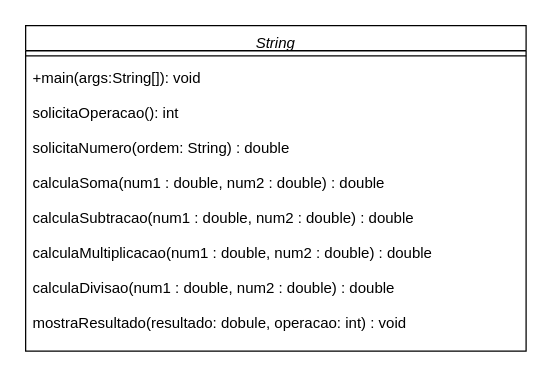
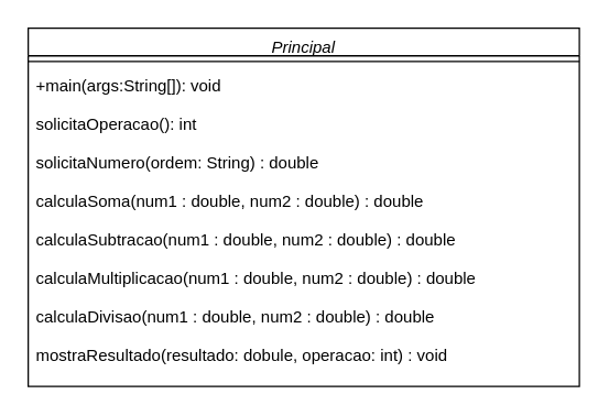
  <mxCell id="0" />
  <mxCell id="1" parent="0" />
- <mxCell id="2" value="String" style="swimlane;fontStyle=2;align=center;verticalAlign=top;childLayout=stackLayout;horizontal=1;startSize=20;horizontalStack=0;resizeParent=1;resizeLast=0;collapsible=1;marginBottom=0;rounded=0;shadow=0;strokeWidth=1;" vertex="1" parent="1"><mxGeometry x="20" y="20" width="400" height="260" as="geometry"><mxRectangle x="220" y="120" width="160" height="26" as="alternateBounds" /></mxGeometry></mxCell>
+ <mxCell id="2" value="Principal" style="swimlane;fontStyle=2;align=center;verticalAlign=top;childLayout=stackLayout;horizontal=1;startSize=20;horizontalStack=0;resizeParent=1;resizeLast=0;collapsible=1;marginBottom=0;rounded=0;shadow=0;strokeWidth=1;" vertex="1" parent="1"><mxGeometry x="20" y="20" width="400" height="260" as="geometry"><mxRectangle x="220" y="120" width="160" height="26" as="alternateBounds" /></mxGeometry></mxCell>
  <mxCell id="3" value="" style="line;html=1;strokeWidth=1;align=left;verticalAlign=middle;spacingTop=-1;spacingLeft=3;spacingRight=3;rotatable=0;labelPosition=right;points=[];portConstraint=eastwest;" vertex="1" parent="2"><mxGeometry y="20" width="400" height="8" as="geometry" /></mxCell>
  <mxCell id="4" value="+main(args:String[]): void&#10;&#10;solicitaOperacao(): int&#10;&#10;solicitaNumero(ordem: String) : double&#10;&#10;calculaSoma(num1 : double, num2 : double) : double&#10;&#10;calculaSubtracao(num1 : double, num2 : double) : double&#10;&#10;calculaMultiplicacao(num1 : double, num2 : double) : double&#10;&#10;calculaDivisao(num1 : double, num2 : double) : double&#10;&#10;mostraResultado(resultado: dobule, operacao: int) : void" style="text;align=left;verticalAlign=top;spacingLeft=4;spacingRight=4;overflow=hidden;rotatable=0;points=[[0,0.5],[1,0.5]];portConstraint=eastwest;" vertex="1" parent="2"><mxGeometry y="28" width="400" height="232" as="geometry" /></mxCell>
